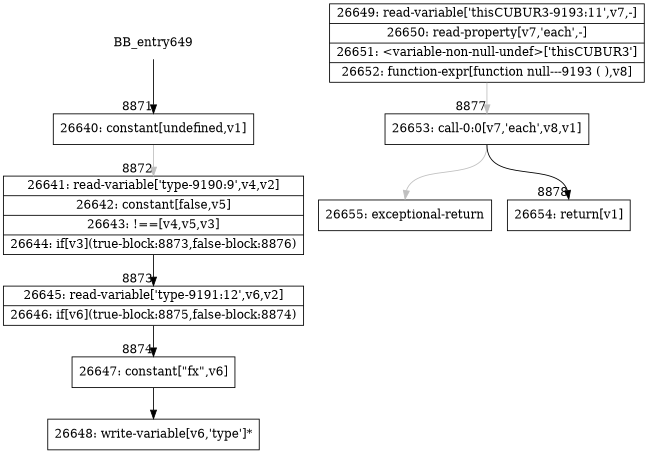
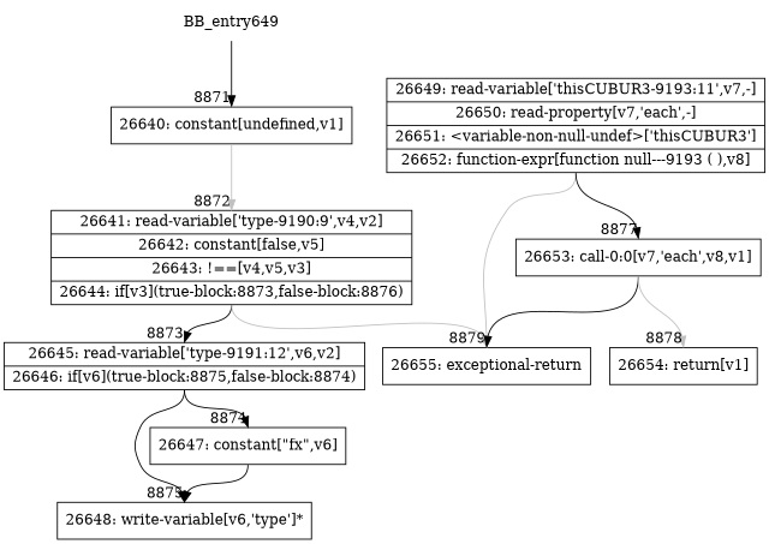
  digraph {
    rankdir=TD
    node [shape=record]
    edge [headport=n tailport=s]
    n1 [label=BB_entry649 shape=none]
    n2 [label="{26640: constant[undefined,v1]}"]
    n3 [label="{26641: read-variable['type-9190:9',v4,v2]|26642: constant[false,v5]|26643: !==[v4,v5,v3]|26644: if[v3](true-block:8873,false-block:8876)}"]
    n4 [label="{26645: read-variable['type-9191:12',v6,v2]|26646: if[v6](true-block:8875,false-block:8874)}"]
    n5 [label="{26655: exceptional-return}"]
    n6 [label="{26648: write-variable[v6,'type']*}"]
    n7 [label="{26647: constant[\"fx\",v6]}"]
    n8 [label="{26649: read-variable['thisCUBUR3-9193:11',v7,-]|26650: read-property[v7,'each',-]|26651: \<variable-non-null-undef\>['thisCUBUR3']|26652: function-expr[function null---9193 ( ),v8]}"]
    n9 [label="{26653: call-0:0[v7,'each',v8,v1]}"]
    n10 [label="{26654: return[v1]}"]
    n1 -> n2 [headlabel="    8871"]
    n2 -> n3 [color=gray headlabel="      8872"]
    n3 -> n4 [headlabel="      8873"]
+   n3 -> n5 [color=gray headlabel="      8879"]
+   n4 -> n6 [headlabel="      8875"]
    n4 -> n7 [headlabel="      8874"]
    n7 -> n6
-   n8 -> n9 [headlabel="      8877" color=gray]
-   n9 -> n5 [color=gray]
-   n9 -> n10 [headlabel="      8878"]
+   n8 -> n5 [color=gray]
+   n8 -> n9 [headlabel="      8877"]
+   n9 -> n5 [color=black]
+   n9 -> n10 [headlabel="      8878" color=gray]
  }
